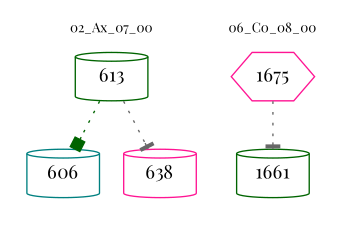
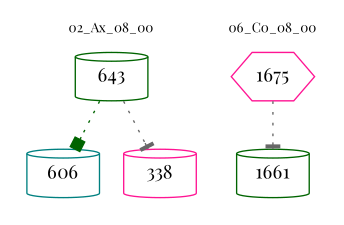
  digraph {
    fontname="Playfair Display"
    node [color=darkgreen fontname="Playfair Display" shape=cylinder]
    edge [arrowhead=tee color=gray40 fontname="Playfair Display" style=dotted]
-   n1 [label=613]
+   n1 [label=643]
    n2 [color=teal label=606]
-   n3 [color=deeppink label=638]
+   n3 [color=deeppink label=338]
    n4 [color=deeppink label=1675 shape=hexagon]
    n5 [label=1661]
    subgraph cluster_1 {
      color=white
      fontsize=10
-     label="02_Ax_07_00"
+     label="02_Ax_08_00"
      n1
      n2
      n3
    }
    subgraph cluster_2 {
      color=white
      fontsize=10
      label="06_C0_08_00"
      n4
      n5
    }
    n1 -> n2 [arrowhead=box color=darkgreen]
    n1 -> n3
    n4 -> n5
  }
